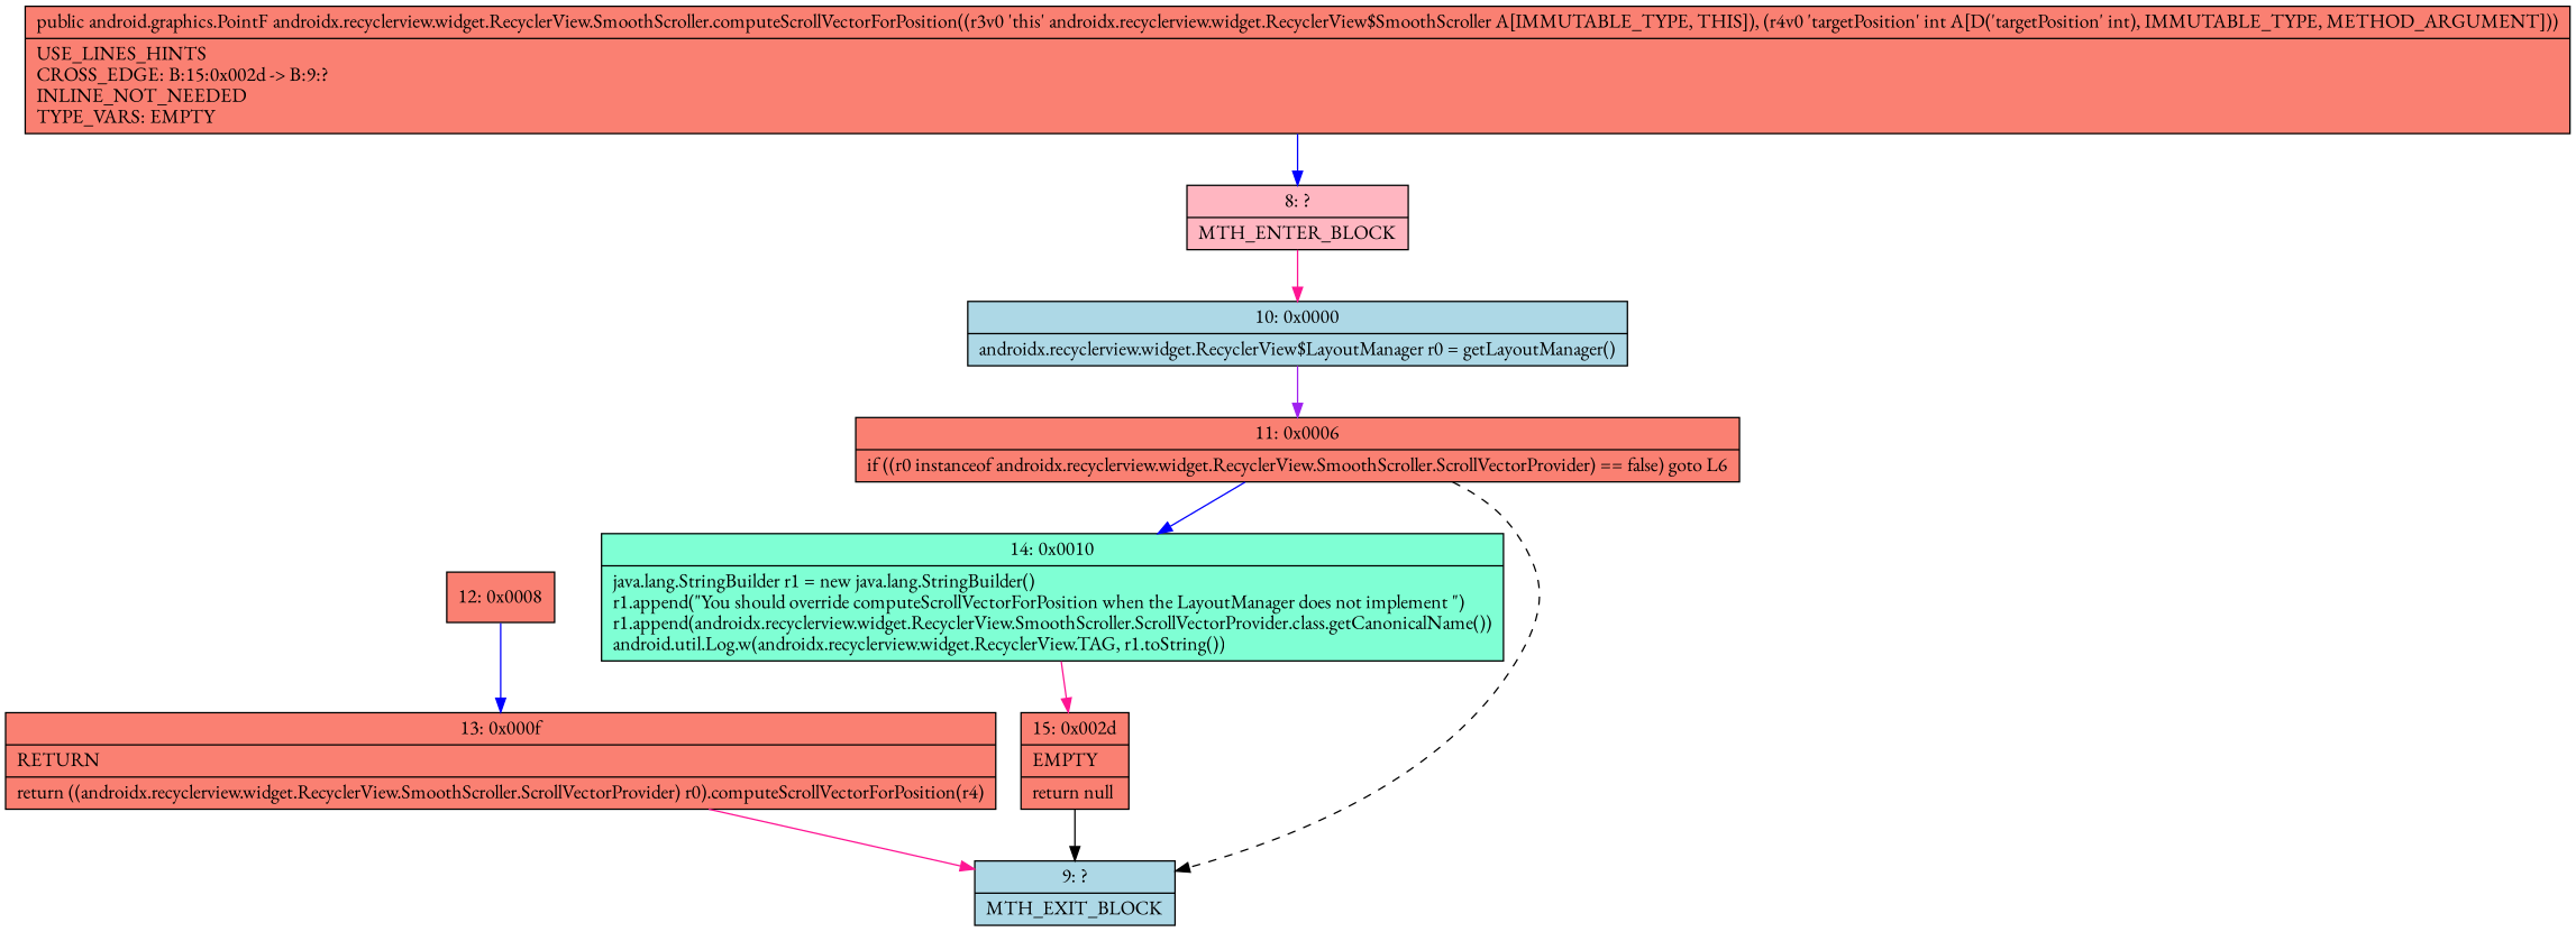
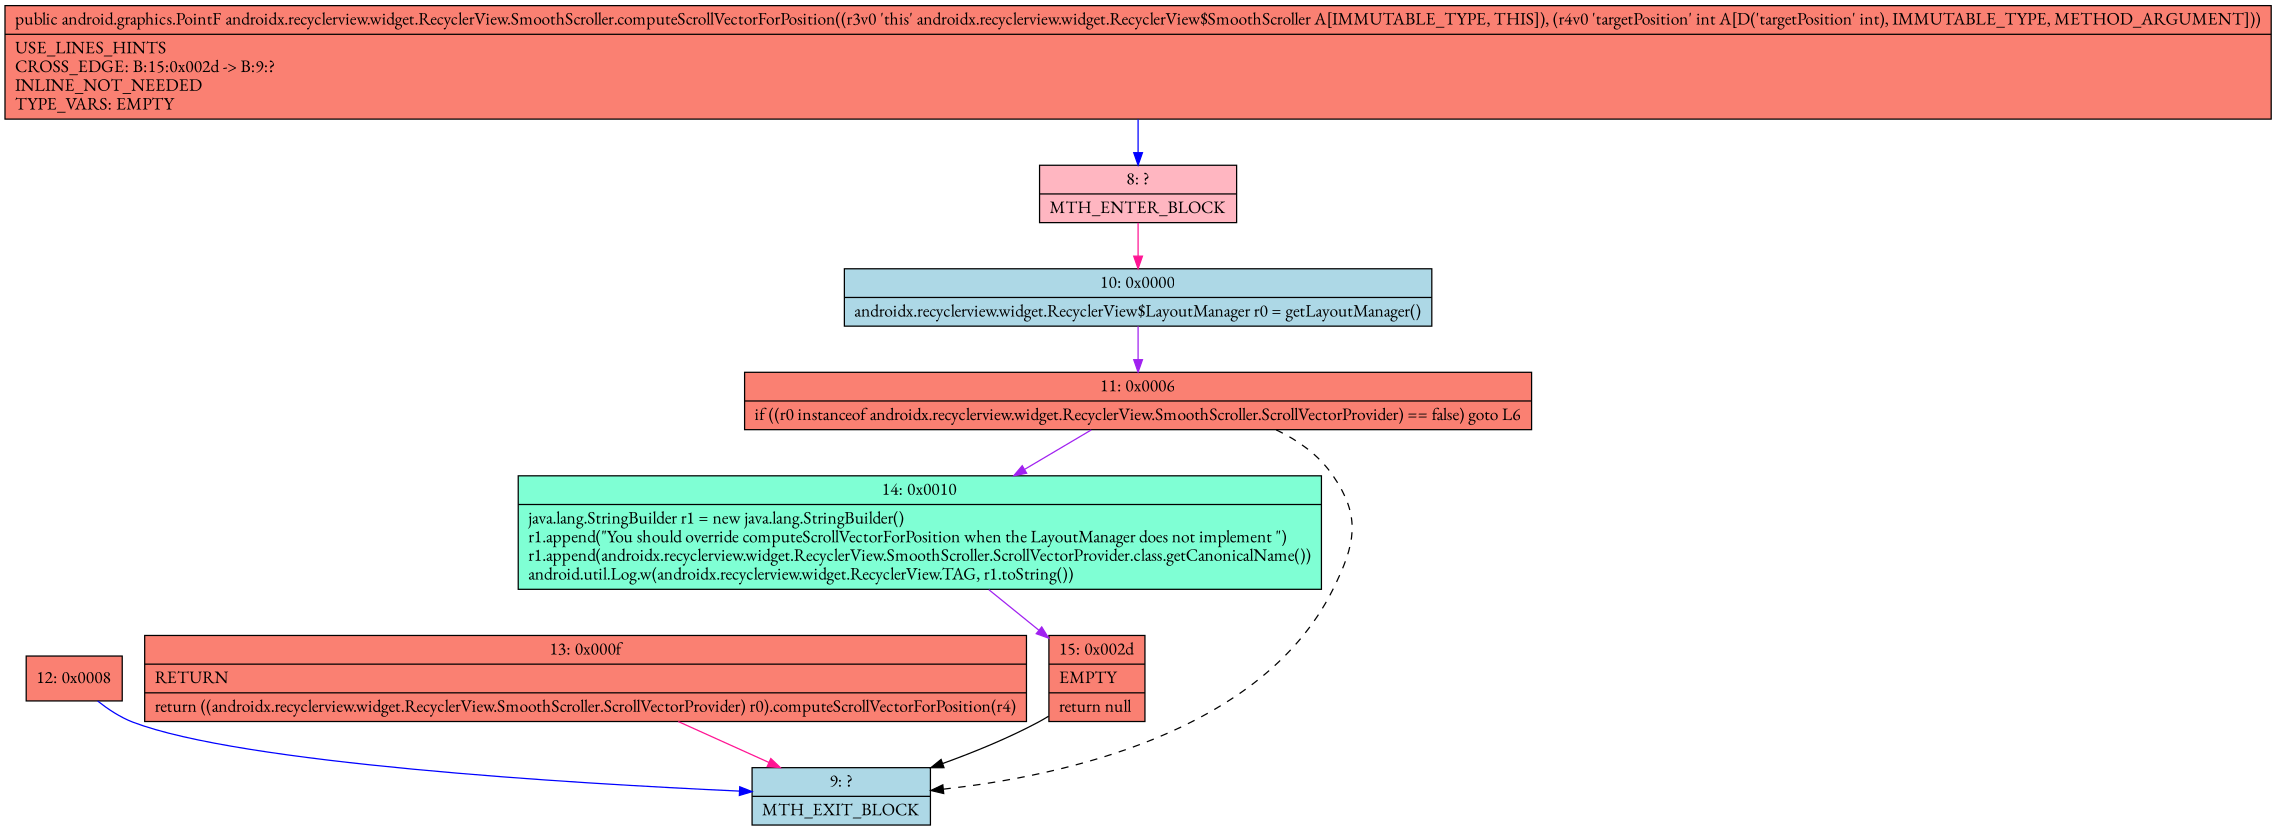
  digraph {
    fontname="EB Garamond"
    node [fillcolor=salmon fontname="EB Garamond" shape=record style=filled]
    edge [color=deeppink fontname="EB Garamond"]
    n1 [fillcolor=lightpink label="{8\:\ ?|MTH_ENTER_BLOCK\l}"]
    n2 [fillcolor=lightblue label="{10\:\ 0x0000|androidx.recyclerview.widget.RecyclerView$LayoutManager r0 = getLayoutManager()\l}"]
    n3 [label="{11\:\ 0x0006|if ((r0 instanceof androidx.recyclerview.widget.RecyclerView.SmoothScroller.ScrollVectorProvider) == false) goto L6\l}"]
    n4 [fillcolor=aquamarine label="{14\:\ 0x0010|java.lang.StringBuilder r1 = new java.lang.StringBuilder()\lr1.append(\"You should override computeScrollVectorForPosition when the LayoutManager does not implement \")\lr1.append(androidx.recyclerview.widget.RecyclerView.SmoothScroller.ScrollVectorProvider.class.getCanonicalName())\landroid.util.Log.w(androidx.recyclerview.widget.RecyclerView.TAG, r1.toString())\l}"]
    n5 [fillcolor=lightblue label="{9\:\ ?|MTH_EXIT_BLOCK\l}"]
    n6 [label="{12\:\ 0x0008}"]
    n7 [label="{13\:\ 0x000f|RETURN\l|return ((androidx.recyclerview.widget.RecyclerView.SmoothScroller.ScrollVectorProvider) r0).computeScrollVectorForPosition(r4)\l}"]
    n8 [label="{15\:\ 0x002d|EMPTY\l|return null\l}"]
    n9 [label="{public android.graphics.PointF androidx.recyclerview.widget.RecyclerView.SmoothScroller.computeScrollVectorForPosition((r3v0 'this' androidx.recyclerview.widget.RecyclerView$SmoothScroller A[IMMUTABLE_TYPE, THIS]), (r4v0 'targetPosition' int A[D('targetPosition' int), IMMUTABLE_TYPE, METHOD_ARGUMENT]))  | USE_LINES_HINTS\lCROSS_EDGE: B:15:0x002d \-\> B:9:?\lINLINE_NOT_NEEDED\lTYPE_VARS: EMPTY\l}"]
    n1 -> n2
    n2 -> n3 [color=purple]
-   n3 -> n4 [color=blue]
+   n3 -> n4 [color=purple]
    n3 -> n5 [color=black style=dashed]
-   n4 -> n8
-   n6 -> n7 [color=blue]
+   n4 -> n8 [color=purple]
+   n6 -> n5 [color=blue]
    n7 -> n5
    n8 -> n5 [color=black]
    n9 -> n1 [color=blue]
  }
